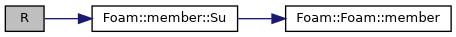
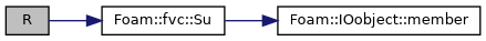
  digraph {
    rankdir=LR
    node [color=black fontname=Helvetica fontsize=10 shape=record]
    edge [color=midnightblue fontname=Helvetica fontsize=10 labelfontname=Helvetica labelfontsize=10 style=solid]
    n1 [fillcolor=grey75 fontcolor=black height=0.2 label=R style=filled width=0.4]
-   n2 [height=0.2 label="Foam::member::Su" width=0.4]
-   n3 [height=0.2 label="Foam::Foam::member" width=0.4]
+   n2 [height=0.2 label="Foam::fvc::Su" width=0.4]
+   n3 [height=0.2 label="Foam::IOobject::member" width=0.4]
    n1 -> n2
    n2 -> n3
  }
